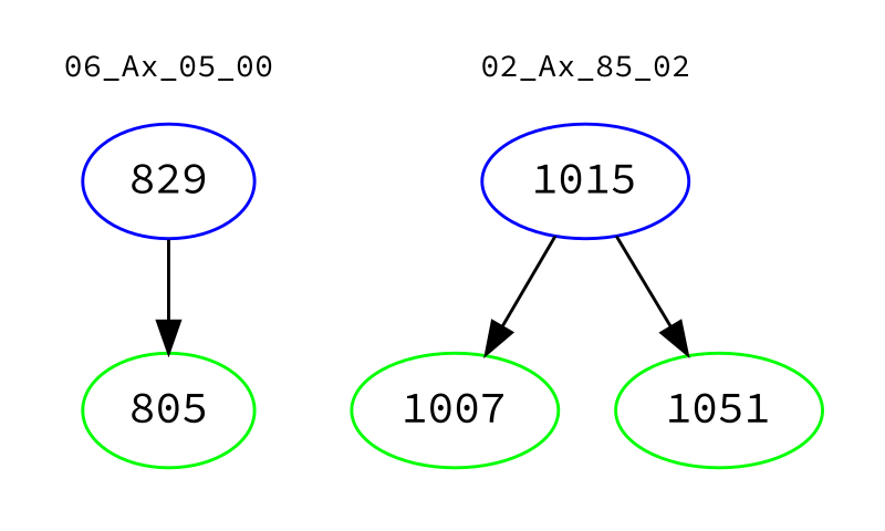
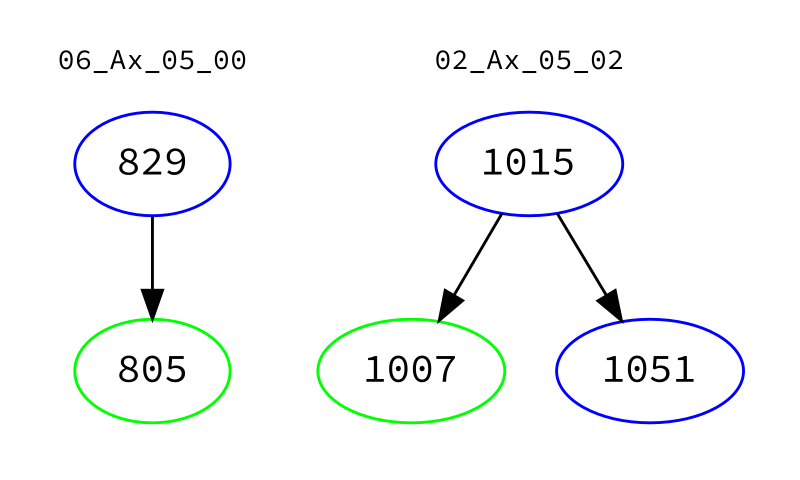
  digraph {
    fontname="Source Code Pro"
    node [color=green fontname="Source Code Pro"]
    edge [color=black fontname="Source Code Pro"]
    n1 [color=blue label=829]
    n2 [label=805]
    n3 [color=blue label=1015]
    n4 [label=1007]
-   n5 [label=1051]
+   n5 [color=blue label=1051]
    subgraph cluster_1 {
      color=white
      fontsize=10
      label="06_Ax_05_00"
      n1
      n2
    }
    subgraph cluster_2 {
      color=white
      fontsize=10
-     label="02_Ax_85_02"
+     label="02_Ax_05_02"
      n3
      n4
      n5
    }
    n1 -> n2
    n3 -> n4
    n3 -> n5
  }
